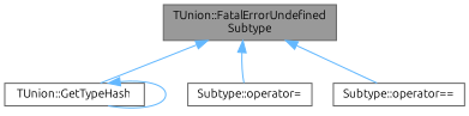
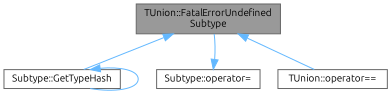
  digraph {
    fontname=Ubuntu
    rankdir=TB
    node [color=grey40 fillcolor=white fontname=Ubuntu fontsize=10 shape=box style=filled]
    edge [color=steelblue1 dir=back fontname=Ubuntu fontsize=10 labelfontname=Helvetica labelfontsize=10 style=solid]
    n1 [color=gray40 fillcolor=grey60 fontcolor=black height=0.2 label="TUnion::FatalErrorUndefined\lSubtype" width=0.4]
-   n2 [height=0.2 label="TUnion::GetTypeHash" width=0.4]
+   n2 [height=0.2 label="Subtype::GetTypeHash" width=0.4]
    n3 [height=0.2 label="Subtype::operator=" width=0.4]
-   n4 [height=0.2 label="Subtype::operator==" width=0.4]
+   n4 [height=0.2 label="TUnion::operator==" width=0.4]
    n1 -> n2
-   n1 -> n3
+   n3 -> n1
    n1 -> n4
    n2 -> n2
  }
